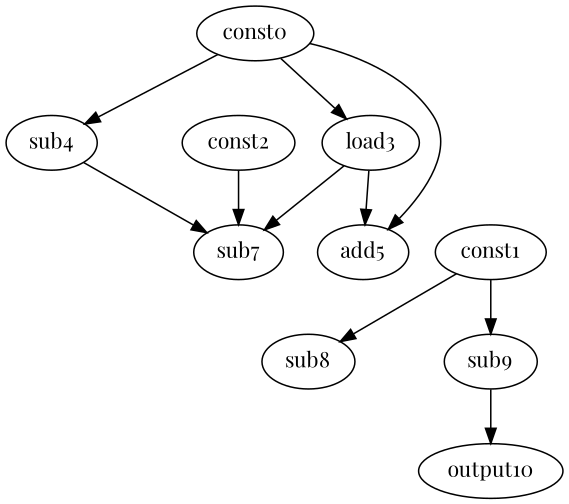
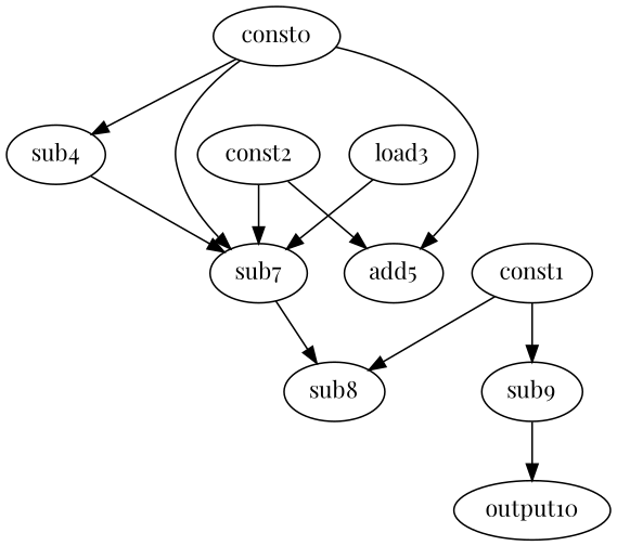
  digraph {
    fontname="Playfair Display"
    node [fontname="Playfair Display" opcode=sub]
    edge [fontname="Playfair Display" operand=0]
    const0 [opcode=const]
    load3 [opcode=load]
    sub4
    add5 [opcode=add]
    sub7
    const1 [opcode=const]
    sub8
    sub9
    output10 [opcode=output]
    const2 [opcode=const]
-   const0 -> load3
+   const0 -> sub7
    const0 -> sub4
    const0 -> add5
-   load3 -> add5 [operand=1]
+   const2 -> add5 [operand=1]
    load3 -> sub7 [operand=1]
    sub4 -> sub7 [operand=1]
+   sub7 -> sub8 [operand=1]
    const1 -> sub8
    const1 -> sub9 [operand=1]
    sub9 -> output10
    const2 -> sub7
  }
